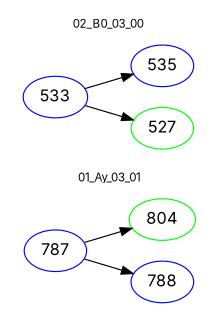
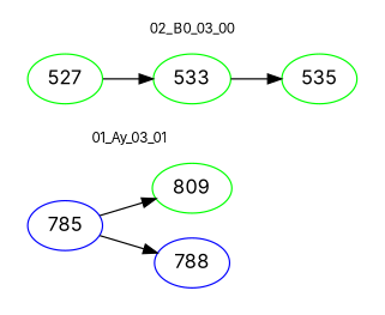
  digraph {
    fontname=Inter
    rankdir=LR
    node [color=blue fontname=Inter]
    edge [color=black fontname=Inter]
-   n1 [label=787]
+   n1 [label=785]
    n2 [label=788]
-   n3 [color=green label=804]
+   n3 [color=green label=809]
    n4 [color=green label=527]
-   n5 [label=533]
-   n6 [label=535]
+   n5 [color=green label=533]
+   n6 [color=green label=535]
    subgraph cluster_1 {
      color=white
      fontsize=10
      label="01_Ay_03_01"
      n1
      n2
      n3
    }
    subgraph cluster_2 {
      color=white
      fontsize=10
      label="02_B0_03_00"
      n4
      n5
      n6
    }
    n1 -> n2
    n1 -> n3
-   n5 -> n4
+   n4 -> n5
    n5 -> n6
  }
